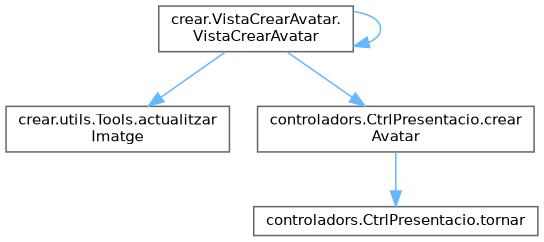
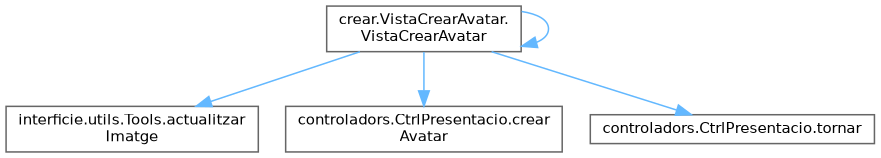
  digraph {
    rankdir=TB
    node [color=grey40 fillcolor=white fontname=Helvetica fontsize=10 shape=box style=filled]
    edge [color=steelblue1 fontname=Helvetica fontsize=10 labelfontname=Helvetica labelfontsize=10 style=solid]
    n1 [height=0.2 label="crear.VistaCrearAvatar.\lVistaCrearAvatar" width=0.4]
-   n2 [height=0.2 label="crear.utils.Tools.actualitzar\lImatge" width=0.4]
+   n2 [height=0.2 label="interficie.utils.Tools.actualitzar\lImatge" width=0.4]
    n3 [height=0.2 label="controladors.CtrlPresentacio.crear\lAvatar" width=0.4]
    n4 [height=0.2 label="controladors.CtrlPresentacio.tornar" width=0.4]
    n1 -> n1
    n1 -> n2
    n1 -> n3
-   n3 -> n4
+   n1 -> n4
  }
